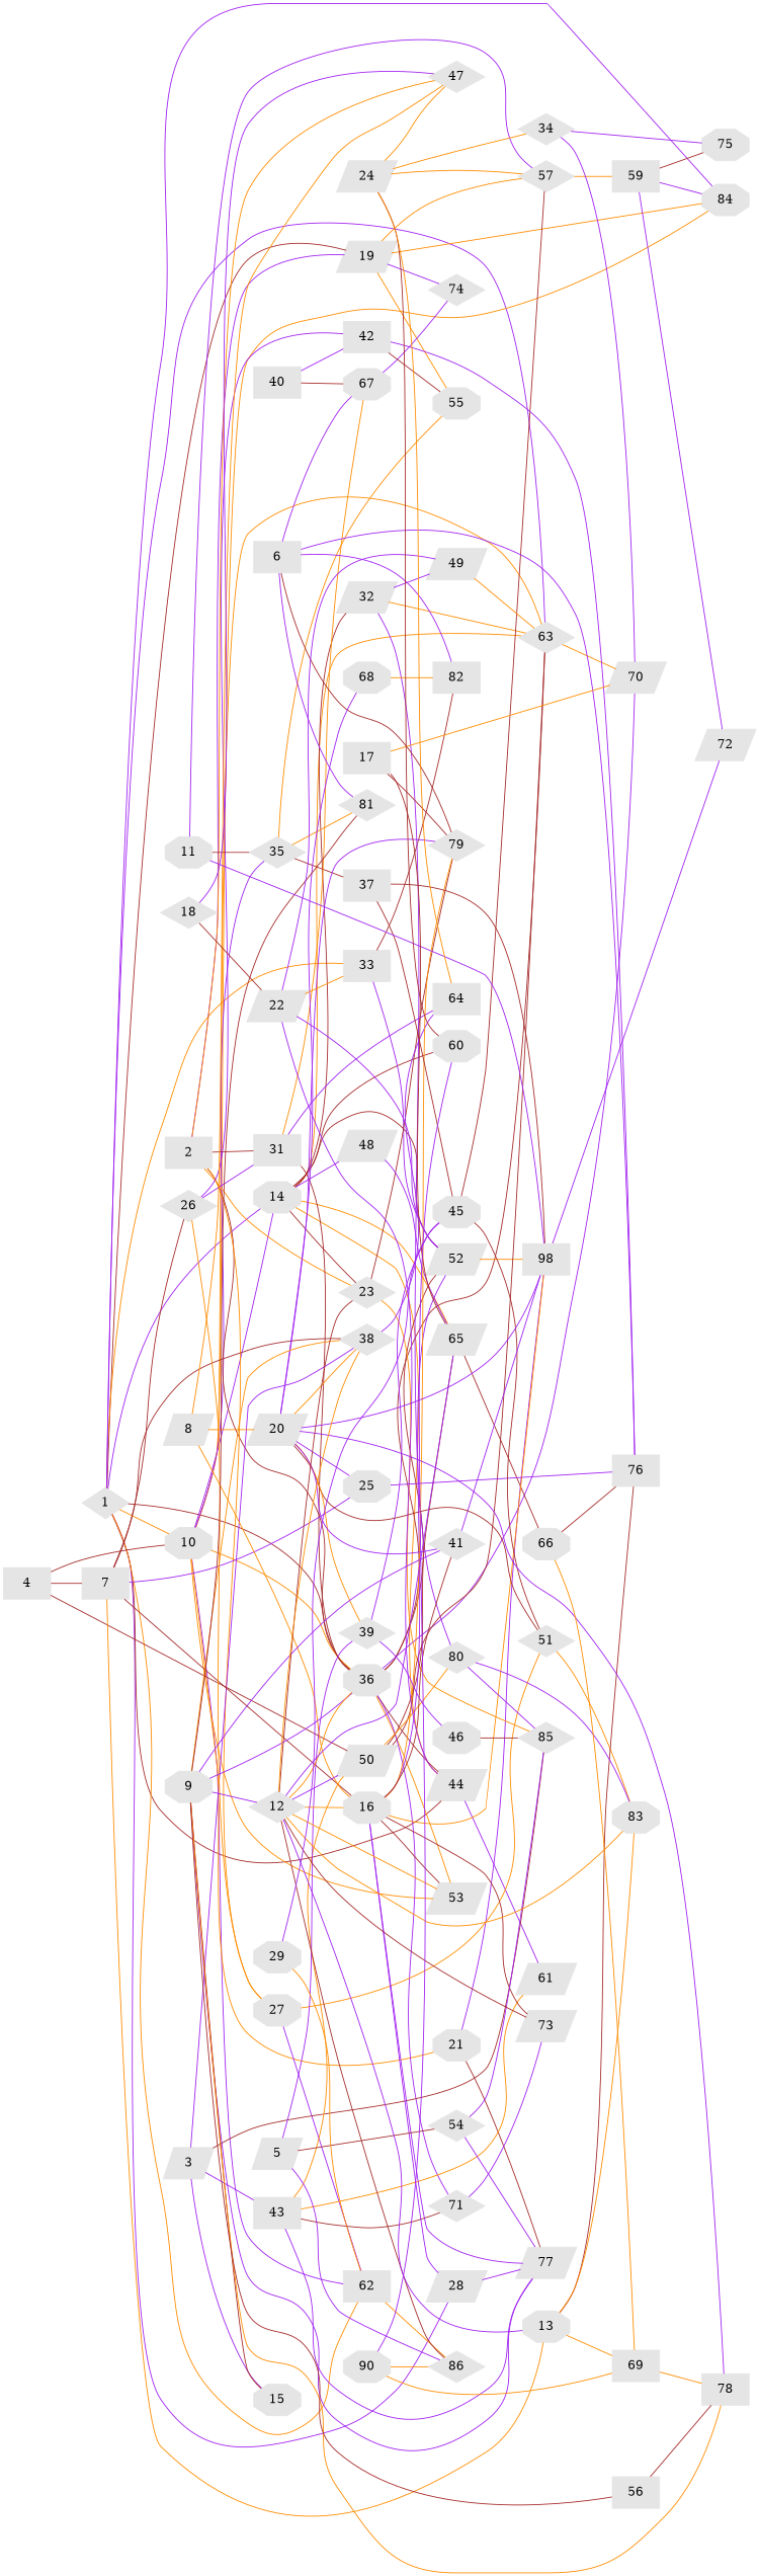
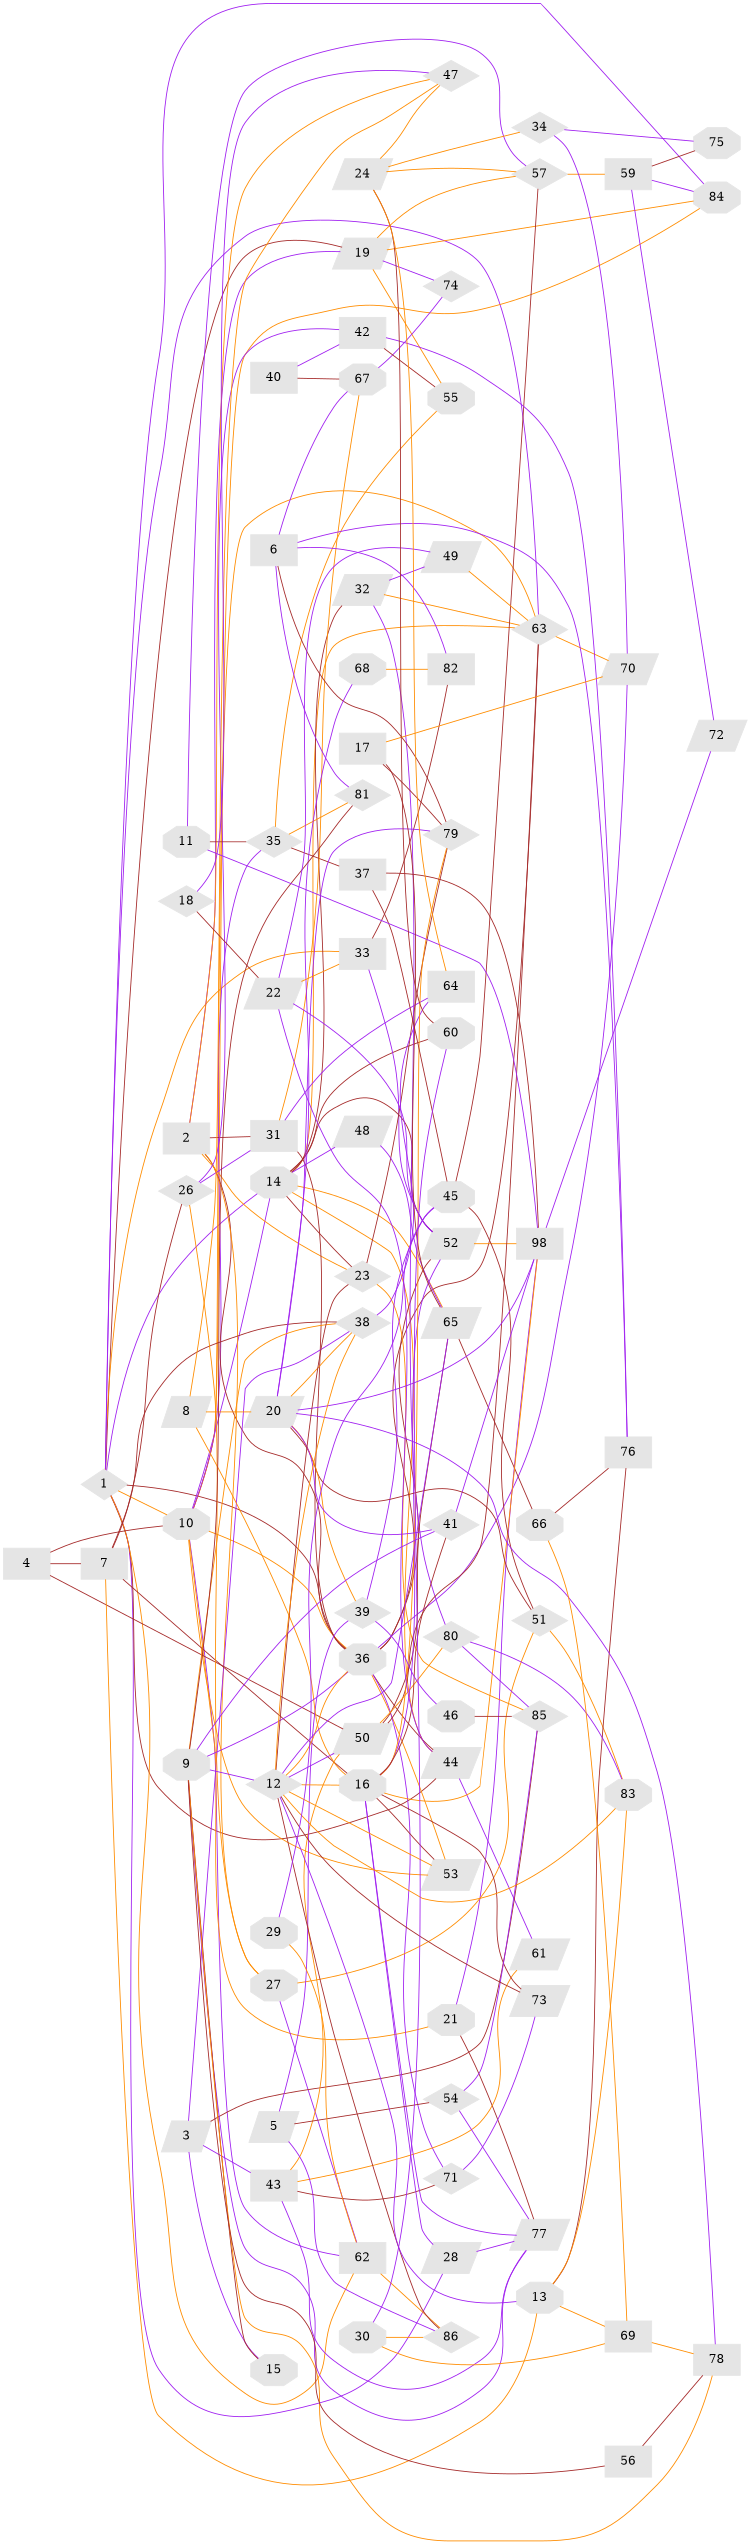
  graph {
    rankdir=LR
    node [color=gray90 shape=octagon style=filled]
    edge [color=purple weight=1.0]
    1 [shape=diamond]
    10
    14
    19 [shape=parallelogram]
    28 [shape=parallelogram]
    33 [shape=box]
    36
    44 [shape=parallelogram]
    62 [shape=box]
    63 [shape=diamond]
    84
    21
    35 [shape=diamond]
    53 [shape=parallelogram]
    23 [shape=diamond]
    65 [shape=parallelogram]
    32 [shape=parallelogram]
    48 [shape=parallelogram]
    52 [shape=parallelogram]
    60
    57 [shape=diamond]
    55
    74 [shape=diamond]
    77 [shape=parallelogram]
    82 [shape=box]
    70 [shape=parallelogram]
    71 [shape=diamond]
    61 [shape=parallelogram]
    86 [shape=diamond]
    2 [shape=box]
    27
    31 [shape=box]
    47 [shape=diamond]
    85 [shape=diamond]
    79 [shape=diamond]
    51 [shape=diamond]
    67
    64 [shape=box]
    3 [shape=parallelogram]
    15
    38 [shape=diamond]
    43 [shape=box]
    50 [shape=parallelogram]
    4 [shape=box]
    7 [shape=box]
    13
    16
-   25
    26 [shape=diamond]
    80 [shape=diamond]
    5 [shape=parallelogram]
    39 [shape=diamond]
    54 [shape=diamond]
    45
    46
    6 [shape=box]
    76 [shape=box]
    81 [shape=diamond]
    83
    69 [shape=box]
    41 [shape=diamond]
    n62 [label=98 shape=box]
    73 [shape=parallelogram]
    42 [shape=box]
    8 [shape=parallelogram]
    20 [shape=parallelogram]
    78 [shape=box]
    68
    9
    12 [shape=diamond]
    56 [shape=box]
    37 [shape=box]
    11
    59 [shape=box]
    72 [shape=parallelogram]
    66
    49 [shape=parallelogram]
    17 [shape=box]
    18 [shape=diamond]
    22 [shape=parallelogram]
    24 [shape=parallelogram]
    34 [shape=diamond]
    75
    29
-   30 [label=90]
+   30
    40 [shape=box]
    1 -- 10 [color=darkorange]
    1 -- 14
    1 -- 19 [color=brown]
    1 -- 28
    1 -- 33 [color=darkorange]
    1 -- 36 [color=brown weight=2.0]
    1 -- 44 [color=brown]
    1 -- 62 [color=darkorange]
    1 -- 63
    1 -- 84
    10 -- 14
    10 -- 36 [color=darkorange weight=2.0]
    10 -- 62
    10 -- 63 [color=darkorange]
    10 -- 84 [color=darkorange]
    10 -- 21 [color=darkorange]
    10 -- 35 [weight=2.0]
    10 -- 53 [color=darkorange]
    14 -- 44 [color=darkorange]
    14 -- 63 [color=darkorange weight=2.0]
    14 -- 23 [color=brown]
    14 -- 65 [color=darkorange]
    14 -- 32 [color=brown]
    14 -- 48
    14 -- 52 [color=brown]
    14 -- 60 [color=brown]
    19 -- 84 [color=darkorange]
    19 -- 57 [color=darkorange]
    19 -- 55 [color=darkorange]
    19 -- 74
    28 -- 77
    33 -- 52
    33 -- 82 [color=brown]
    36 -- 44 [color=brown]
    36 -- 63 [color=brown]
    36 -- 53 [color=darkorange]
    36 -- 52 [color=brown]
    36 -- 70
    36 -- 71
    44 -- 61
    62 -- 86 [color=darkorange]
    63 -- 70 [color=darkorange]
    21 -- 77 [color=brown]
    21 -- n62
    35 -- 55 [color=darkorange]
    35 -- 81 [color=darkorange]
    35 -- 37 [color=brown]
    23 -- 85 [color=darkorange]
    23 -- 79 [color=brown]
    65 -- 66 [color=brown]
    32 -- 63 [color=darkorange]
    32 -- 80
    32 -- 49
    48 -- 65
    52 -- n62 [color=darkorange weight=2.0]
    57 -- 59 [color=darkorange]
    71 -- 73
    2 -- 19
    2 -- 36 [color=brown]
    2 -- 23 [color=darkorange]
    2 -- 27 [color=darkorange]
    2 -- 31 [color=brown]
    2 -- 47 [color=darkorange]
    27 -- 62
    27 -- 51 [color=darkorange]
    31 -- 36 [color=brown weight=3.0]
    31 -- 67 [color=darkorange]
    31 -- 64
    51 -- 83 [color=darkorange]
    67 -- 74
    3 -- 85 [color=brown]
    3 -- 15
    3 -- 38
    3 -- 43
    38 -- 64
    43 -- 77
    43 -- 71 [color=brown]
    43 -- 61 [color=darkorange]
    43 -- 50 [color=darkorange]
    50 -- 63 [color=brown]
    50 -- 65 [color=brown]
    50 -- 80 [color=darkorange]
    4 -- 10 [color=brown]
    4 -- 50 [color=brown]
    4 -- 7 [color=brown]
    7 -- 38 [color=brown]
    7 -- 13 [color=darkorange]
    7 -- 16 [color=brown]
-   7 -- 25
    7 -- 26 [color=brown]
    13 -- 76 [color=brown]
    13 -- 83 [color=darkorange]
    13 -- 69 [color=darkorange]
    16 -- 28
    16 -- 53 [color=brown]
    16 -- 52
    16 -- 77
    16 -- 79 [color=darkorange]
    16 -- 41 [color=brown]
    16 -- n62 [color=darkorange]
    16 -- 73 [color=brown]
-   25 -- 76
    26 -- 27 [color=darkorange]
    26 -- 31
    26 -- 42
    80 -- 85
    80 -- 83
    5 -- 86
    5 -- 39
    5 -- 54 [color=brown]
    39 -- 45
    39 -- 46
    54 -- 77
    54 -- 85
    45 -- 57 [color=brown]
    45 -- 51 [color=brown]
    46 -- 85 [color=brown]
    6 -- 82
    6 -- 79 [color=brown]
    6 -- 67
    6 -- 76
    6 -- 81
    69 -- 78 [color=darkorange]
    41 -- n62
    n62 -- 72
    42 -- 55 [color=brown]
    42 -- 76
    8 -- 47 [color=darkorange]
    8 -- 16 [color=darkorange]
    8 -- 20 [color=darkorange]
    20 -- 79
    20 -- 51 [color=brown]
    20 -- 38 [color=darkorange]
-   20 -- 25
    20 -- 39 [color=darkorange]
    20 -- 41
    20 -- n62
    20 -- 78
    20 -- 68
    68 -- 82 [color=darkorange]
    9 -- 36
    9 -- 77
    9 -- 15 [color=brown]
    9 -- 38 [color=darkorange]
    9 -- 81 [color=brown weight=2.0]
    9 -- 41
    9 -- 78 [color=darkorange]
    9 -- 12
    9 -- 56 [color=brown]
    12 -- 36 [color=darkorange weight=2.0]
    12 -- 53 [color=darkorange]
    12 -- 23 [color=brown]
    12 -- 65
    12 -- 86 [color=brown]
    12 -- 38 [color=darkorange]
    12 -- 50
    12 -- 13
    12 -- 16 [color=darkorange weight=2.0]
    12 -- 83 [color=darkorange]
    12 -- 73 [color=brown]
    56 -- 78 [color=brown]
    37 -- 45 [color=brown]
    37 -- n62 [color=brown]
    11 -- 35 [color=brown]
    11 -- 57
    11 -- n62
    59 -- 84
    59 -- 72
    59 -- 75 [color=brown]
    66 -- 76 [color=brown]
    66 -- 69 [color=darkorange]
    49 -- 63 [color=darkorange]
    17 -- 65 [color=brown]
    17 -- 70 [color=darkorange]
    17 -- 79 [color=brown]
    18 -- 47
    18 -- 22 [color=brown]
    22 -- 33 [color=darkorange]
    22 -- 44
    22 -- 52
    22 -- 49
    24 -- 60 [color=brown]
    24 -- 57 [color=darkorange]
    24 -- 47 [color=darkorange]
    24 -- 64 [color=darkorange]
    24 -- 34 [color=darkorange]
    34 -- 70
    34 -- 75
    29 -- 62 [color=darkorange]
    29 -- 45
    30 -- 60
    30 -- 86 [color=darkorange]
    30 -- 69 [color=darkorange]
    40 -- 67 [color=brown]
    40 -- 42
  }
